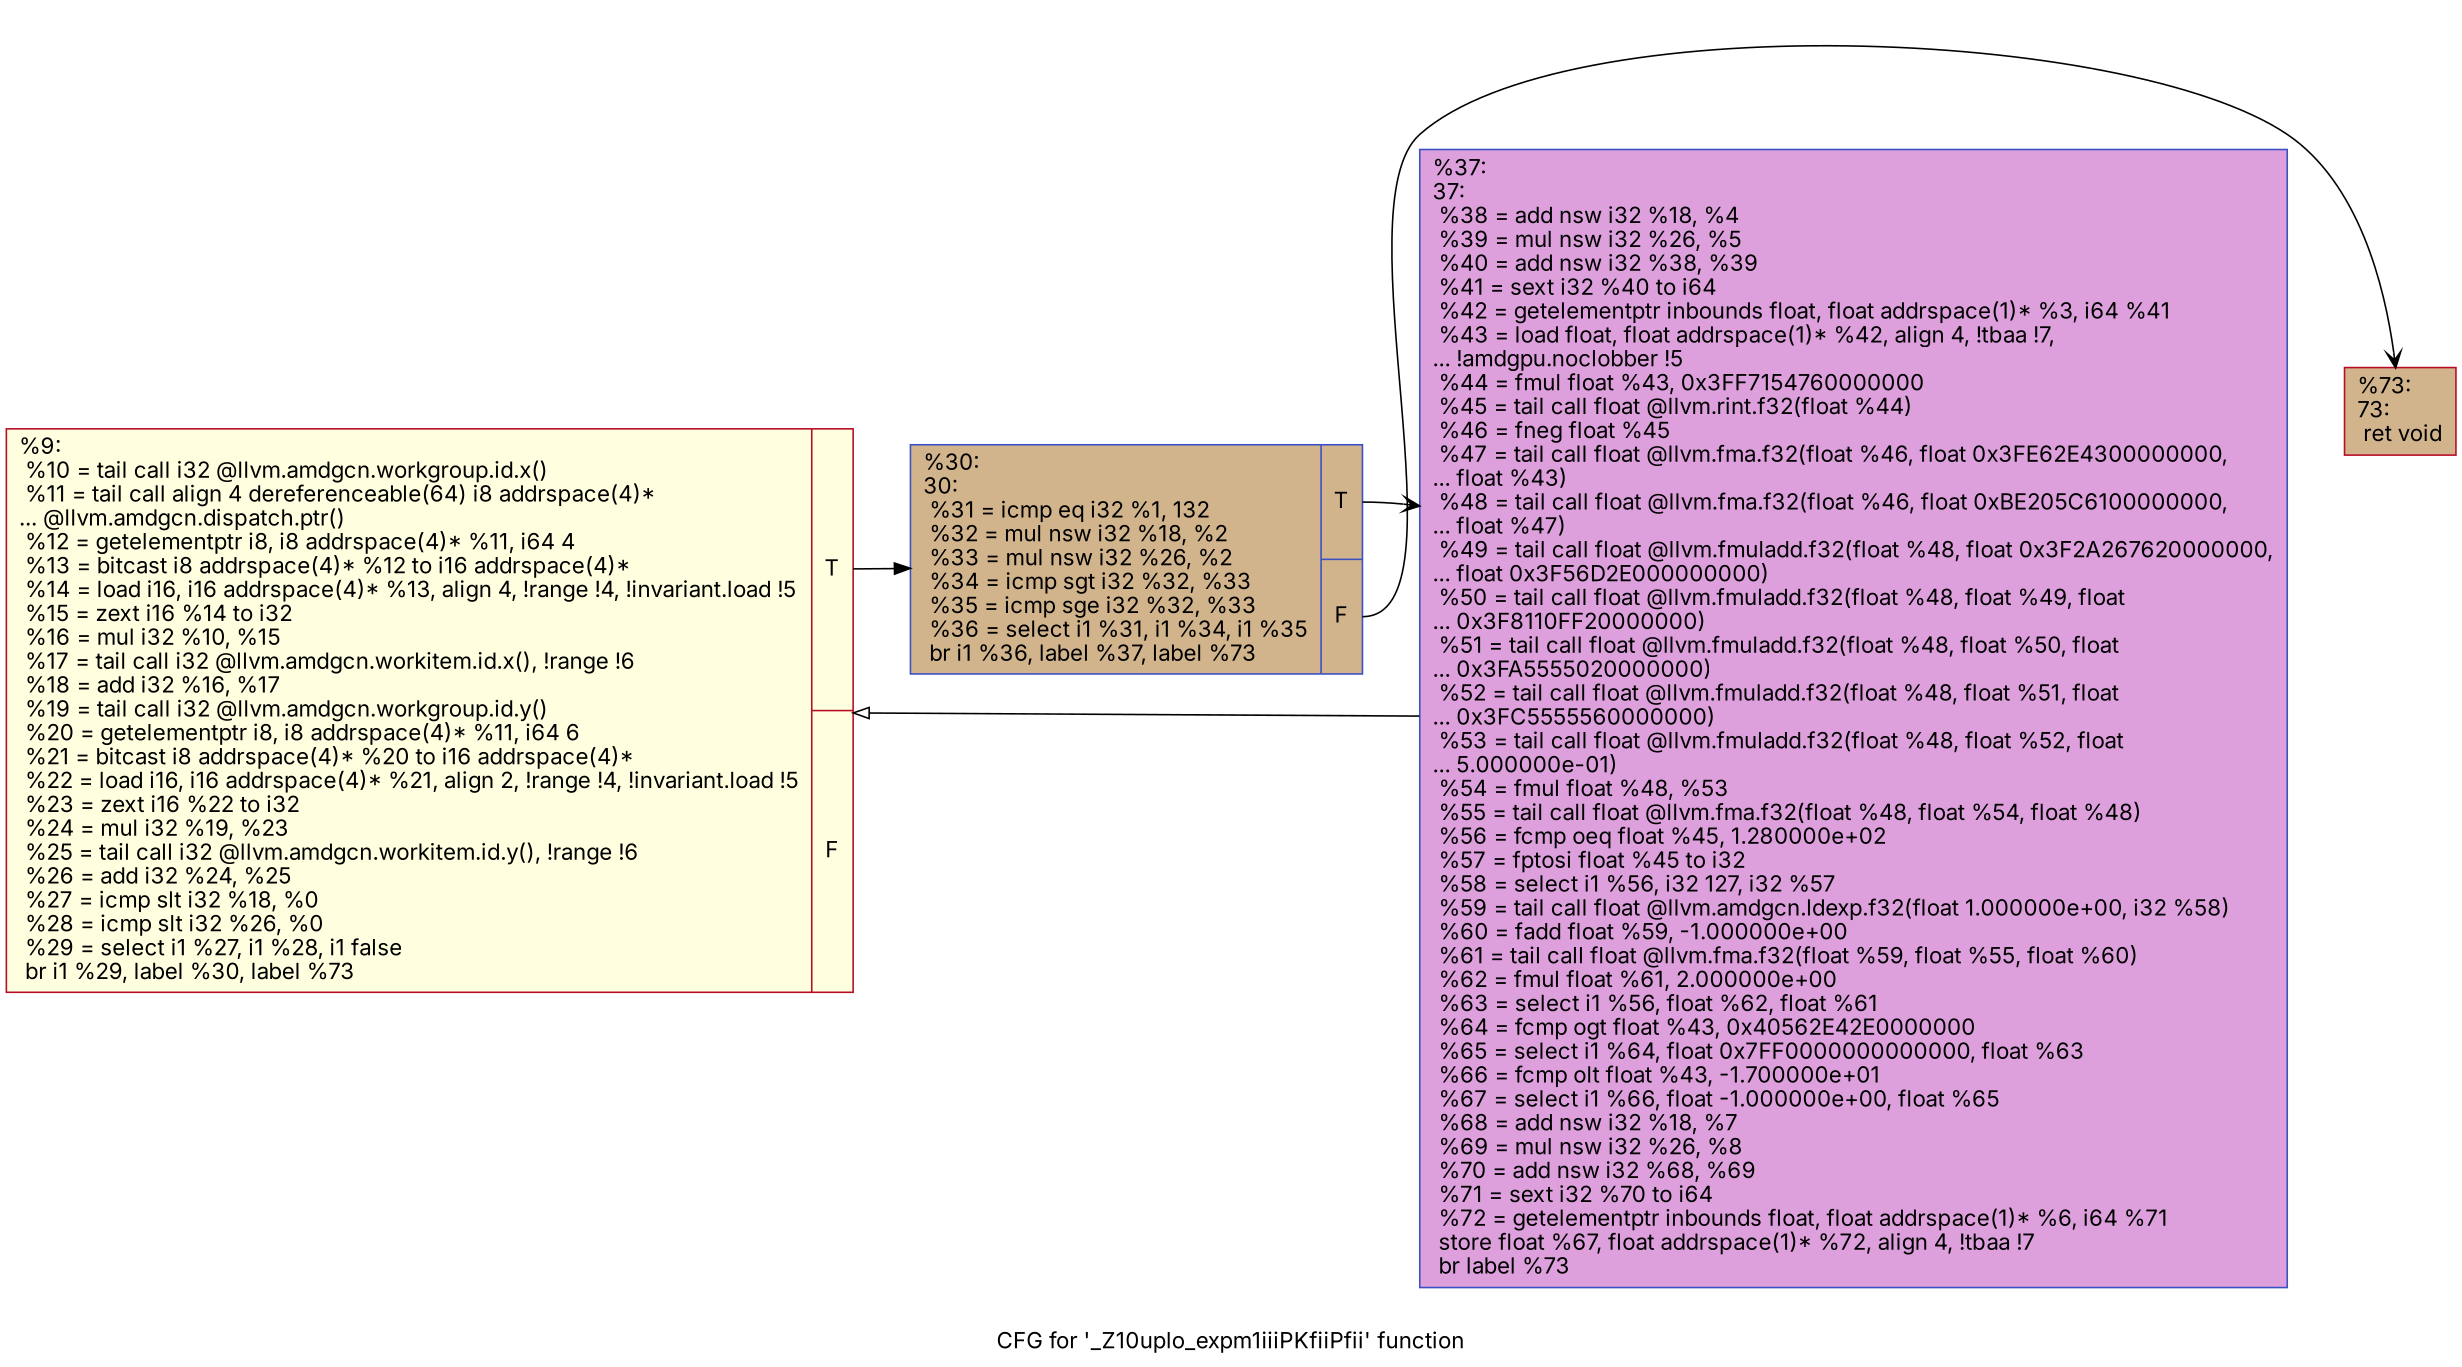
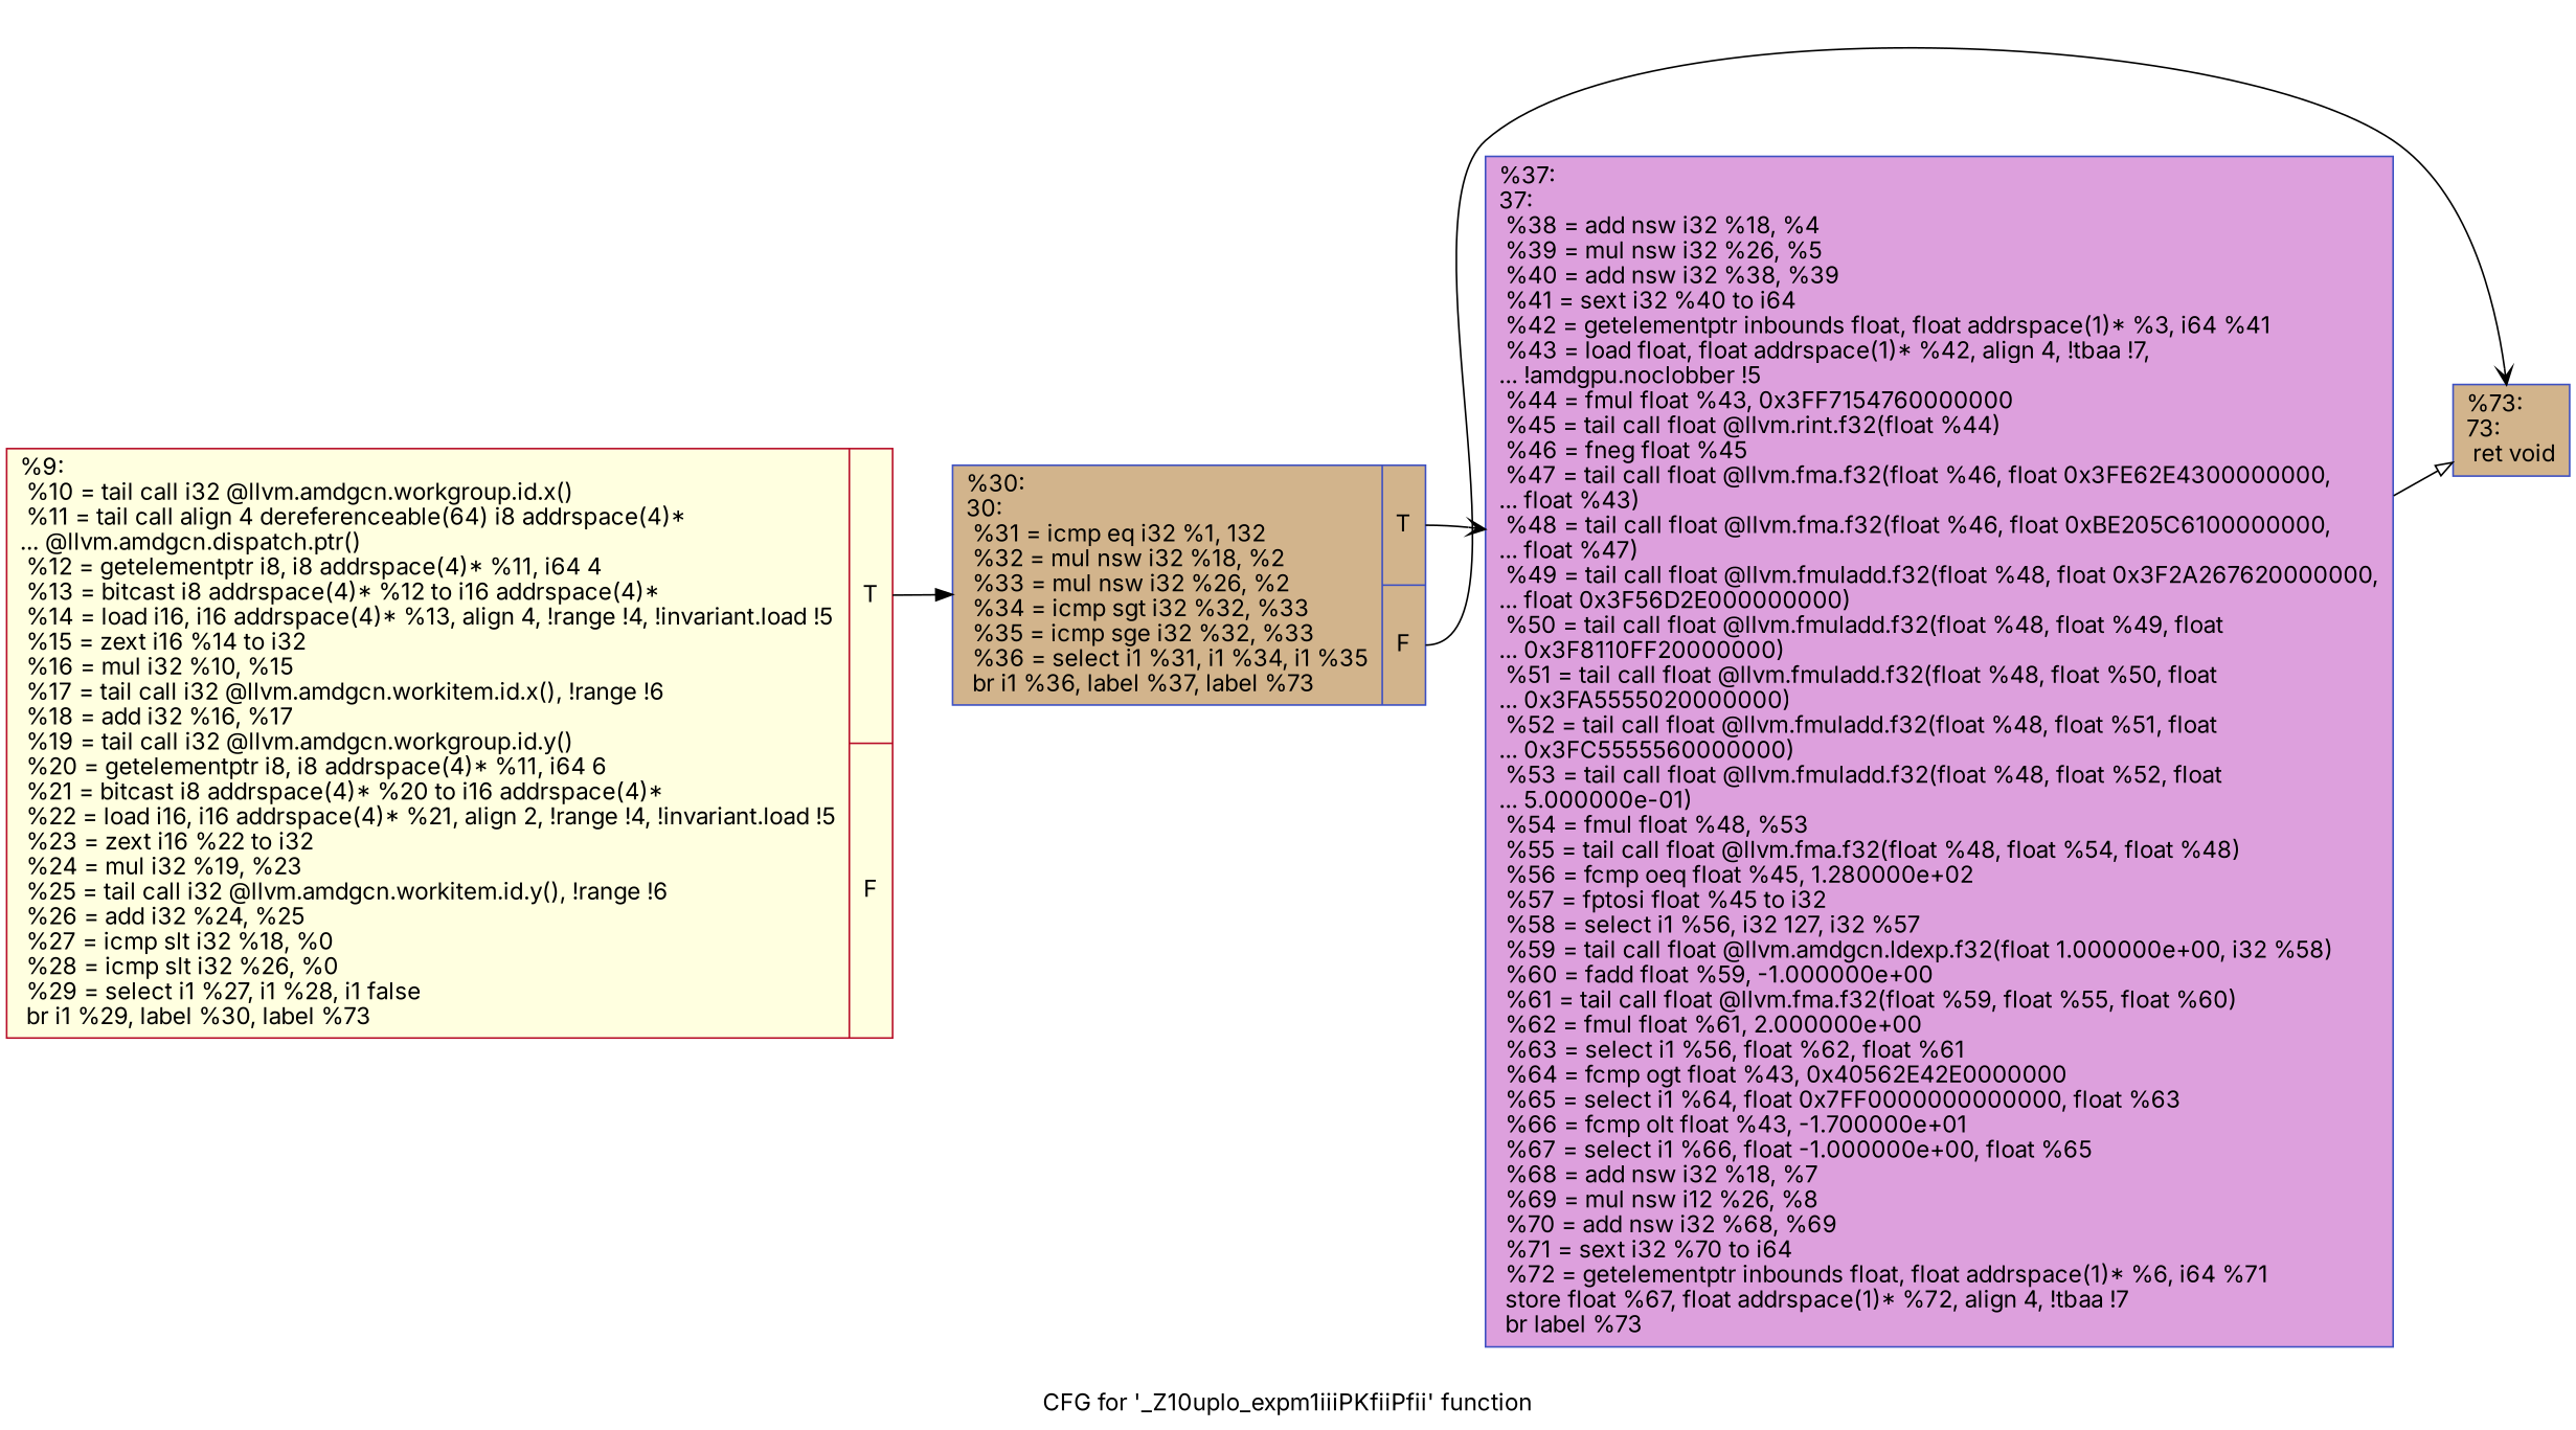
  digraph {
    fontname=Inter
    label="CFG for '_Z10uplo_expm1iiiPKfiiPfii' function"
    rankdir=LR
    node [color="#b70d28ff" fillcolor=tan fontname=Inter shape=record style=filled]
    edge [arrowhead=vee fontname=Inter tailport=s0]
    n1 [fillcolor=lightyellow label="{%9:\l  %10 = tail call i32 @llvm.amdgcn.workgroup.id.x()\l  %11 = tail call align 4 dereferenceable(64) i8 addrspace(4)*\l... @llvm.amdgcn.dispatch.ptr()\l  %12 = getelementptr i8, i8 addrspace(4)* %11, i64 4\l  %13 = bitcast i8 addrspace(4)* %12 to i16 addrspace(4)*\l  %14 = load i16, i16 addrspace(4)* %13, align 4, !range !4, !invariant.load !5\l  %15 = zext i16 %14 to i32\l  %16 = mul i32 %10, %15\l  %17 = tail call i32 @llvm.amdgcn.workitem.id.x(), !range !6\l  %18 = add i32 %16, %17\l  %19 = tail call i32 @llvm.amdgcn.workgroup.id.y()\l  %20 = getelementptr i8, i8 addrspace(4)* %11, i64 6\l  %21 = bitcast i8 addrspace(4)* %20 to i16 addrspace(4)*\l  %22 = load i16, i16 addrspace(4)* %21, align 2, !range !4, !invariant.load !5\l  %23 = zext i16 %22 to i32\l  %24 = mul i32 %19, %23\l  %25 = tail call i32 @llvm.amdgcn.workitem.id.y(), !range !6\l  %26 = add i32 %24, %25\l  %27 = icmp slt i32 %18, %0\l  %28 = icmp slt i32 %26, %0\l  %29 = select i1 %27, i1 %28, i1 false\l  br i1 %29, label %30, label %73\l|{<s0>T|<s1>F}}"]
    n2 [color="#3d50c3ff" label="{%30:\l30:                                               \l  %31 = icmp eq i32 %1, 132\l  %32 = mul nsw i32 %18, %2\l  %33 = mul nsw i32 %26, %2\l  %34 = icmp sgt i32 %32, %33\l  %35 = icmp sge i32 %32, %33\l  %36 = select i1 %31, i1 %34, i1 %35\l  br i1 %36, label %37, label %73\l|{<s0>T|<s1>F}}"]
-   n3 [label="{%73:\l73:                                               \l  ret void\l}"]
-   n4 [color="#3d50c3ff" fillcolor=plum label="{%37:\l37:                                               \l  %38 = add nsw i32 %18, %4\l  %39 = mul nsw i32 %26, %5\l  %40 = add nsw i32 %38, %39\l  %41 = sext i32 %40 to i64\l  %42 = getelementptr inbounds float, float addrspace(1)* %3, i64 %41\l  %43 = load float, float addrspace(1)* %42, align 4, !tbaa !7,\l... !amdgpu.noclobber !5\l  %44 = fmul float %43, 0x3FF7154760000000\l  %45 = tail call float @llvm.rint.f32(float %44)\l  %46 = fneg float %45\l  %47 = tail call float @llvm.fma.f32(float %46, float 0x3FE62E4300000000,\l... float %43)\l  %48 = tail call float @llvm.fma.f32(float %46, float 0xBE205C6100000000,\l... float %47)\l  %49 = tail call float @llvm.fmuladd.f32(float %48, float 0x3F2A267620000000,\l... float 0x3F56D2E000000000)\l  %50 = tail call float @llvm.fmuladd.f32(float %48, float %49, float\l... 0x3F8110FF20000000)\l  %51 = tail call float @llvm.fmuladd.f32(float %48, float %50, float\l... 0x3FA5555020000000)\l  %52 = tail call float @llvm.fmuladd.f32(float %48, float %51, float\l... 0x3FC5555560000000)\l  %53 = tail call float @llvm.fmuladd.f32(float %48, float %52, float\l... 5.000000e-01)\l  %54 = fmul float %48, %53\l  %55 = tail call float @llvm.fma.f32(float %48, float %54, float %48)\l  %56 = fcmp oeq float %45, 1.280000e+02\l  %57 = fptosi float %45 to i32\l  %58 = select i1 %56, i32 127, i32 %57\l  %59 = tail call float @llvm.amdgcn.ldexp.f32(float 1.000000e+00, i32 %58)\l  %60 = fadd float %59, -1.000000e+00\l  %61 = tail call float @llvm.fma.f32(float %59, float %55, float %60)\l  %62 = fmul float %61, 2.000000e+00\l  %63 = select i1 %56, float %62, float %61\l  %64 = fcmp ogt float %43, 0x40562E42E0000000\l  %65 = select i1 %64, float 0x7FF0000000000000, float %63\l  %66 = fcmp olt float %43, -1.700000e+01\l  %67 = select i1 %66, float -1.000000e+00, float %65\l  %68 = add nsw i32 %18, %7\l  %69 = mul nsw i32 %26, %8\l  %70 = add nsw i32 %68, %69\l  %71 = sext i32 %70 to i64\l  %72 = getelementptr inbounds float, float addrspace(1)* %6, i64 %71\l  store float %67, float addrspace(1)* %72, align 4, !tbaa !7\l  br label %73\l}"]
+   n3 [color="#3d50c3ff" label="{%73:\l73:                                               \l  ret void\l}"]
+   n4 [color="#3d50c3ff" fillcolor=plum label="{%37:\l37:                                               \l  %38 = add nsw i32 %18, %4\l  %39 = mul nsw i32 %26, %5\l  %40 = add nsw i32 %38, %39\l  %41 = sext i32 %40 to i64\l  %42 = getelementptr inbounds float, float addrspace(1)* %3, i64 %41\l  %43 = load float, float addrspace(1)* %42, align 4, !tbaa !7,\l... !amdgpu.noclobber !5\l  %44 = fmul float %43, 0x3FF7154760000000\l  %45 = tail call float @llvm.rint.f32(float %44)\l  %46 = fneg float %45\l  %47 = tail call float @llvm.fma.f32(float %46, float 0x3FE62E4300000000,\l... float %43)\l  %48 = tail call float @llvm.fma.f32(float %46, float 0xBE205C6100000000,\l... float %47)\l  %49 = tail call float @llvm.fmuladd.f32(float %48, float 0x3F2A267620000000,\l... float 0x3F56D2E000000000)\l  %50 = tail call float @llvm.fmuladd.f32(float %48, float %49, float\l... 0x3F8110FF20000000)\l  %51 = tail call float @llvm.fmuladd.f32(float %48, float %50, float\l... 0x3FA5555020000000)\l  %52 = tail call float @llvm.fmuladd.f32(float %48, float %51, float\l... 0x3FC5555560000000)\l  %53 = tail call float @llvm.fmuladd.f32(float %48, float %52, float\l... 5.000000e-01)\l  %54 = fmul float %48, %53\l  %55 = tail call float @llvm.fma.f32(float %48, float %54, float %48)\l  %56 = fcmp oeq float %45, 1.280000e+02\l  %57 = fptosi float %45 to i32\l  %58 = select i1 %56, i32 127, i32 %57\l  %59 = tail call float @llvm.amdgcn.ldexp.f32(float 1.000000e+00, i32 %58)\l  %60 = fadd float %59, -1.000000e+00\l  %61 = tail call float @llvm.fma.f32(float %59, float %55, float %60)\l  %62 = fmul float %61, 2.000000e+00\l  %63 = select i1 %56, float %62, float %61\l  %64 = fcmp ogt float %43, 0x40562E42E0000000\l  %65 = select i1 %64, float 0x7FF0000000000000, float %63\l  %66 = fcmp olt float %43, -1.700000e+01\l  %67 = select i1 %66, float -1.000000e+00, float %65\l  %68 = add nsw i32 %18, %7\l  %69 = mul nsw i12 %26, %8\l  %70 = add nsw i32 %68, %69\l  %71 = sext i32 %70 to i64\l  %72 = getelementptr inbounds float, float addrspace(1)* %6, i64 %71\l  store float %67, float addrspace(1)* %72, align 4, !tbaa !7\l  br label %73\l}"]
    n1 -> n2 [arrowhead=normal]
    n2 -> n3 [tailport=s1]
    n2 -> n4
-   n4 -> n1 [arrowhead=onormal]
+   n4 -> n3 [arrowhead=onormal]
  }
